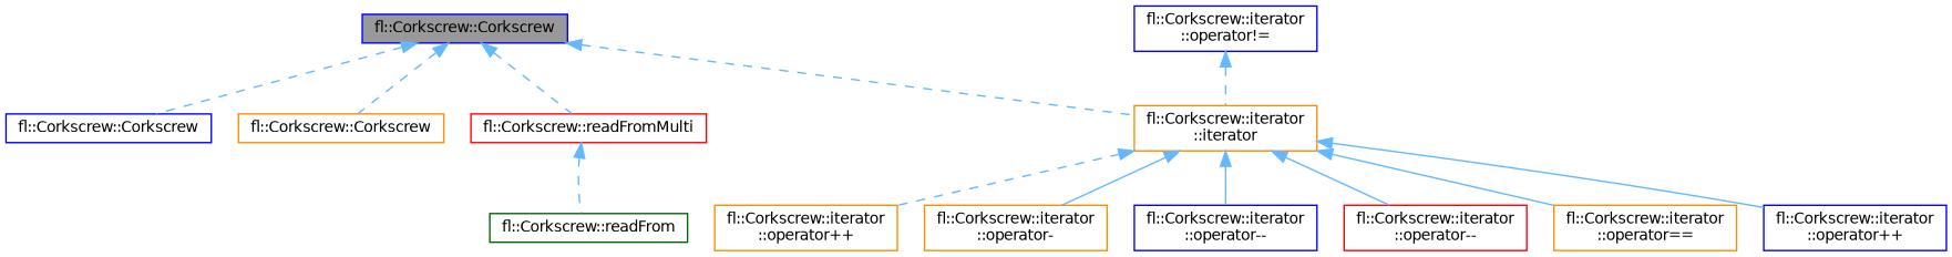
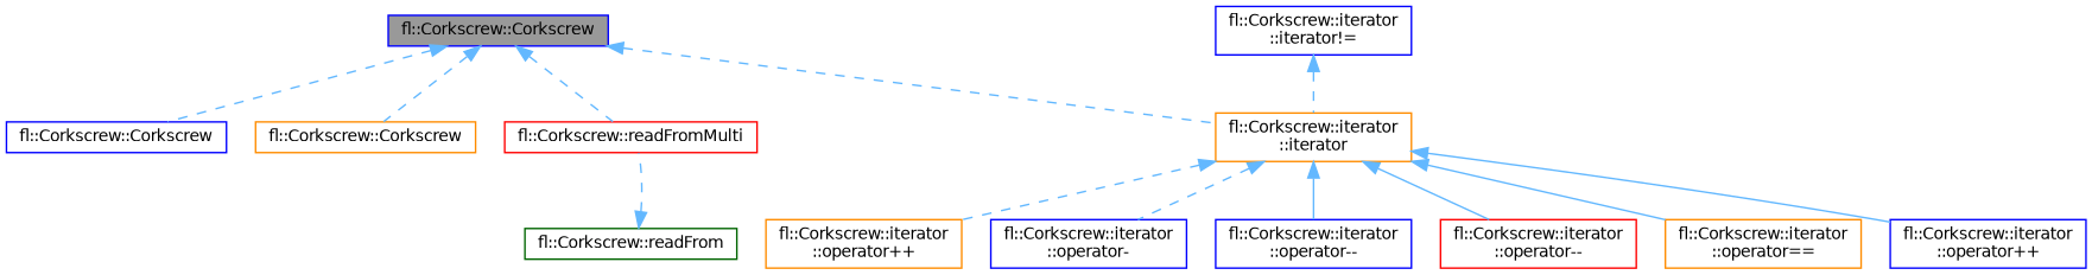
  digraph {
    rankdir=TB
    node [color=blue fillcolor=white fontname=Helvetica fontsize=10 shape=box style=filled]
    edge [color=steelblue1 dir=back fontname=Helvetica fontsize=10 labelfontname=Helvetica labelfontsize=10 style=dashed]
    n1 [fillcolor=grey60 fontcolor=black height=0.2 label="fl::Corkscrew::Corkscrew" width=0.4]
    n2 [color=darkorange height=0.2 label="fl::Corkscrew::Corkscrew" width=0.4]
    n3 [height=0.2 label="fl::Corkscrew::Corkscrew" width=0.4]
    n4 [color=darkorange height=0.2 label="fl::Corkscrew::iterator\l::iterator" width=0.4]
    n5 [color=red height=0.2 label="fl::Corkscrew::readFromMulti" width=0.4]
    n6 [height=0.2 label="fl::Corkscrew::iterator\l::operator++" width=0.4]
    n7 [color=darkorange height=0.2 label="fl::Corkscrew::iterator\l::operator++" width=0.4]
-   n8 [color=darkorange height=0.2 label="fl::Corkscrew::iterator\l::operator-" width=0.4]
+   n8 [height=0.2 label="fl::Corkscrew::iterator\l::operator-" width=0.4]
    n9 [height=0.2 label="fl::Corkscrew::iterator\l::operator--" width=0.4]
    n10 [color=red height=0.2 label="fl::Corkscrew::iterator\l::operator--" width=0.4]
    n11 [color=darkorange height=0.2 label="fl::Corkscrew::iterator\l::operator==" width=0.4]
    n12 [color=darkgreen height=0.2 label="fl::Corkscrew::readFrom" width=0.4]
-   n13 [height=0.2 label="fl::Corkscrew::iterator\l::operator!=" width=0.4]
+   n13 [height=0.2 label="fl::Corkscrew::iterator\l::iterator!=" width=0.4]
    n1 -> n2
    n1 -> n3
    n1 -> n4
    n1 -> n5
    n4 -> n6 [style=solid]
    n4 -> n7
-   n4 -> n8 [style=solid]
+   n4 -> n8
    n4 -> n9 [style=solid]
    n4 -> n10 [style=solid]
    n4 -> n11 [style=solid]
-   n5 -> n12
+   n12 -> n5
    n13 -> n4
  }
